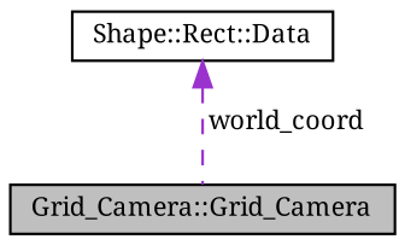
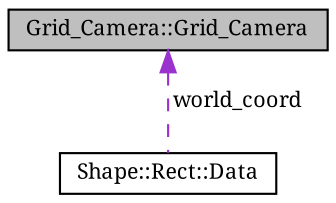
  digraph {
    fontname="Noto Serif"
    node [color=black fontname="Noto Serif" fontsize=10 shape=record style=filled]
    n1 [fillcolor=grey75 fontcolor=black height=0.2 label="Grid_Camera::Grid_Camera" width=0.4]
    n2 [fillcolor=white height=0.2 label="Shape::Rect::Data" width=0.4]
-   n2 -> n1 [color=darkorchid3 dir=back fontname="Noto Serif" fontsize=10 label=" world_coord" labelfontname=Helvetica labelfontsize=10 style=dashed]
+   n1 -> n2 [color=darkorchid3 dir=back fontname="Noto Serif" fontsize=10 label=" world_coord" labelfontname=Helvetica labelfontsize=10 style=dashed]
  }
